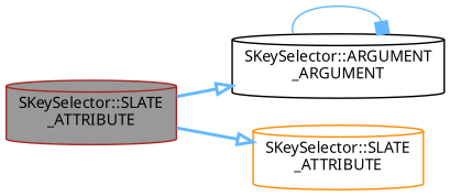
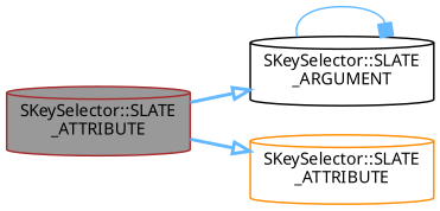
  digraph {
    rankdir=LR
    fontname="Noto Sans"
    node [fillcolor=white fontname="Noto Sans" fontsize=10 shape=cylinder style=filled]
    edge [color=steelblue1 fontname="Noto Sans" fontsize=10 labelfontname=Helvetica labelfontsize=10 style=bold arrowhead=onormal]
    n1 [color=brown fillcolor=grey60 fontcolor=black height=0.2 label="SKeySelector::SLATE\l_ATTRIBUTE" width=0.4]
-   n2 [color=black height=0.2 label="SKeySelector::ARGUMENT\l_ARGUMENT" width=0.4]
+   n2 [color=black height=0.2 label="SKeySelector::SLATE\l_ARGUMENT" width=0.4]
    n3 [color=darkorange height=0.2 label="SKeySelector::SLATE\l_ATTRIBUTE" width=0.4]
    n1 -> n2
    n1 -> n3
    n2 -> n2 [style=solid arrowhead=box]
  }
